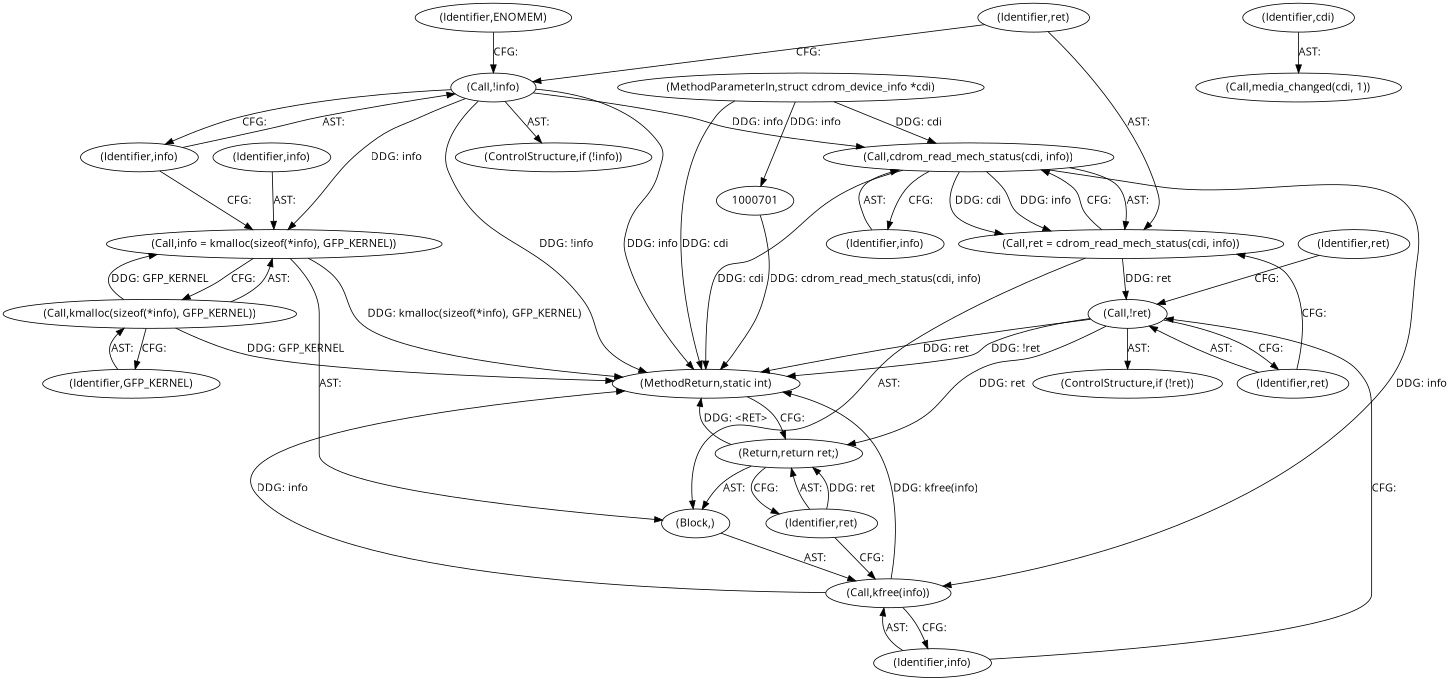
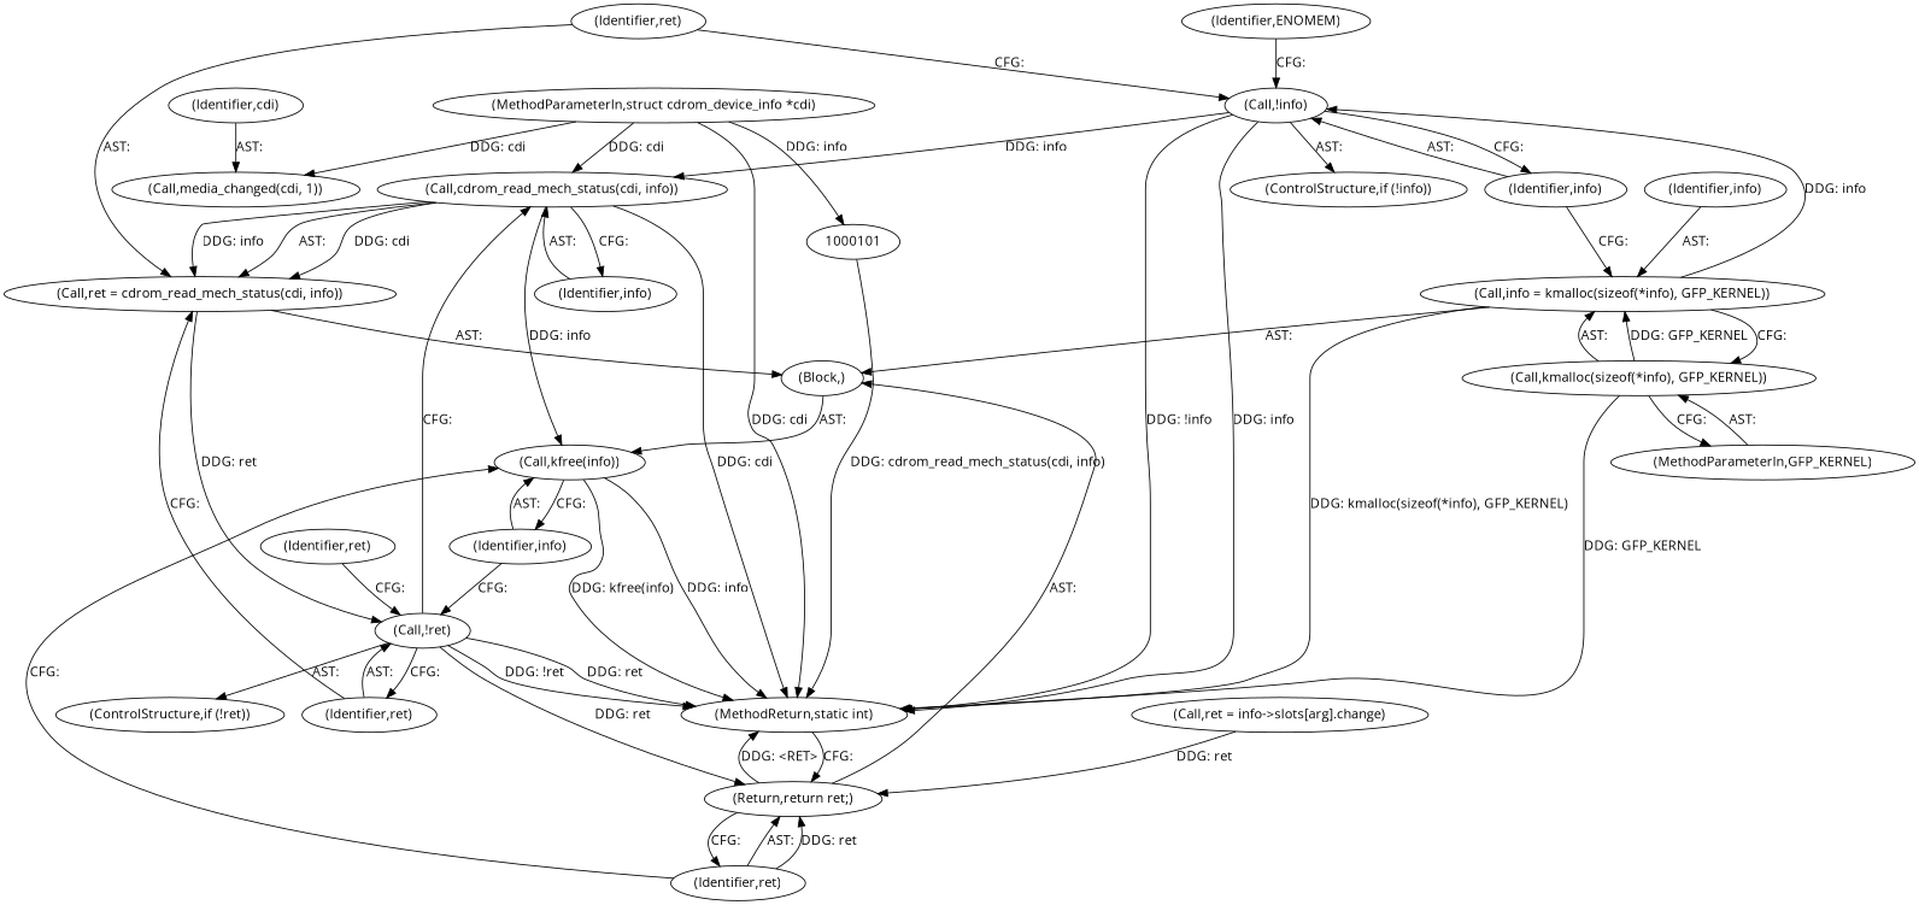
  digraph {
    fontname="Open Sans"
    node [fontname="Open Sans"]
    edge [fontname="Open Sans"]
    n1 [label="(Call,cdrom_read_mech_status(cdi, info))"]
    n2 [label="(Call,ret = cdrom_read_mech_status(cdi, info))"]
    n3 [label="(Call,kfree(info))"]
    n4 [label="(Identifier,info)"]
    n5 [label="(MethodReturn,static int)"]
    n6 [label="(Block,)"]
    n7 [label="(Call,!ret)"]
    n8 [label="(Identifier,info)"]
    n9 [label="(Return,return ret;)"]
    n10 [label="(MethodParameterIn,struct cdrom_device_info *cdi)"]
    n11 [label="(Call,media_changed(cdi, 1))"]
-   1000101 [label=1000701]
+   1000101
    n13 [label="(Call,!info)"]
    n14 [label="(ControlStructure,if (!info))"]
    n15 [label="(Identifier,info)"]
    n16 [label="(Call,info = kmalloc(sizeof(*info), GFP_KERNEL))"]
    n17 [label="(Call,kmalloc(sizeof(*info), GFP_KERNEL))"]
-   n18 [label="(Identifier,GFP_KERNEL)"]
+   n18 [label="(MethodParameterIn,GFP_KERNEL)"]
    n19 [label="(ControlStructure,if (!ret))"]
    n20 [label="(Identifier,ret)"]
    n21 [label="(Identifier,ret)"]
    n22 [label="(Identifier,cdi)"]
    n23 [label="(Identifier,info)"]
    n24 [label="(Identifier,ret)"]
+   n25 [label="(Call,ret = info->slots[arg].change)"]
    n26 [label="(Identifier,ENOMEM)"]
    n27 [label="(Identifier,ret)"]
    n1 -> n2 [label="AST: "]
    n1 -> n2 [label="DDG: cdi"]
    n1 -> n2 [label="DDG: info"]
    n1 -> n3 [label="DDG: info"]
    n1 -> n4 [label="CFG: "]
    n1 -> n5 [label="DDG: cdi"]
-   n2 -> n1 [label="CFG: "]
+   n7 -> n1 [label="CFG: "]
    n2 -> n6 [label="AST: "]
    n2 -> n7 [label="DDG: ret"]
    n3 -> n5 [label="DDG: info"]
    n3 -> n5 [label="DDG: kfree(info)"]
    n3 -> n8 [label="CFG: "]
    n4 -> n1 [label="AST: "]
    n5 -> n9 [label="CFG: "]
    n6 -> n3 [label="AST: "]
    n7 -> n5 [label="DDG: !ret"]
    n7 -> n5 [label="DDG: ret"]
    n7 -> n9 [label="DDG: ret"]
    n7 -> n19 [label="AST: "]
    n7 -> n20 [label="CFG: "]
    n8 -> n3 [label="AST: "]
    n8 -> n7 [label="CFG: "]
    n9 -> n5 [label="DDG: <RET>"]
    n9 -> n6 [label="AST: "]
    n9 -> n21 [label="CFG: "]
    n10 -> n1 [label="DDG: cdi"]
    n10 -> n5 [label="DDG: cdi"]
+   n10 -> n11 [label="DDG: cdi"]
    n10 -> 1000101 [label="DDG: info"]
    1000101 -> n5 [label="DDG: cdrom_read_mech_status(cdi, info)"]
    n13 -> n1 [label="DDG: info"]
    n13 -> n5 [label="DDG: !info"]
    n13 -> n5 [label="DDG: info"]
    n13 -> n14 [label="AST: "]
    n13 -> n15 [label="CFG: "]
    n15 -> n13 [label="AST: "]
    n15 -> n16 [label="CFG: "]
    n16 -> n5 [label="DDG: kmalloc(sizeof(*info), GFP_KERNEL)"]
    n16 -> n6 [label="AST: "]
-   n13 -> n16 [label="DDG: info"]
+   n16 -> n13 [label="DDG: info"]
    n16 -> n17 [label="CFG: "]
    n17 -> n5 [label="DDG: GFP_KERNEL"]
    n17 -> n16 [label="AST: "]
    n17 -> n16 [label="DDG: GFP_KERNEL"]
    n17 -> n18 [label="CFG: "]
    n18 -> n17 [label="AST: "]
    n20 -> n2 [label="CFG: "]
    n20 -> n7 [label="AST: "]
    n21 -> n3 [label="CFG: "]
    n21 -> n9 [label="AST: "]
    n21 -> n9 [label="DDG: ret"]
    n22 -> n11 [label="AST: "]
    n23 -> n16 [label="AST: "]
    n24 -> n2 [label="AST: "]
    n24 -> n13 [label="CFG: "]
+   n25 -> n9 [label="DDG: ret"]
    n26 -> n13 [label="CFG: "]
    n27 -> n7 [label="CFG: "]
  }
